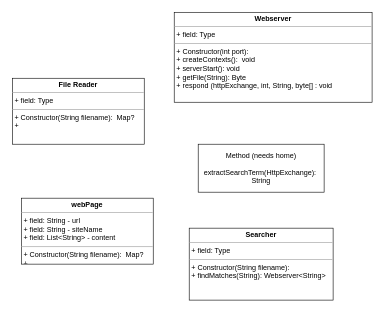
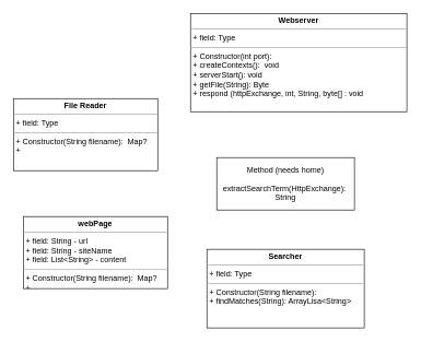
  <mxCell id="0" />
  <mxCell id="1" parent="0" />
  <mxCell id="2" value="&lt;p style=&quot;margin:0px;margin-top:4px;text-align:center;&quot;&gt;&lt;b&gt;Webserver&lt;/b&gt;&lt;/p&gt;&lt;hr size=&quot;1&quot;&gt;&lt;p style=&quot;margin:0px;margin-left:4px;&quot;&gt;+ field: Type&lt;/p&gt;&lt;hr size=&quot;1&quot;&gt;&lt;p style=&quot;margin:0px;margin-left:4px;&quot;&gt;+ Constructor(int port):&amp;nbsp;&lt;/p&gt;&lt;p style=&quot;margin:0px;margin-left:4px;&quot;&gt;+ createContexts():&amp;nbsp; void&lt;/p&gt;&lt;p style=&quot;margin:0px;margin-left:4px;&quot;&gt;+ serverStart(): void&lt;/p&gt;&lt;p style=&quot;margin:0px;margin-left:4px;&quot;&gt;+ getFile(String): Byte&lt;/p&gt;&lt;p style=&quot;margin:0px;margin-left:4px;&quot;&gt;+ respond (httpExchange, int, String, byte[] : void&lt;/p&gt;" style="verticalAlign=top;align=left;overflow=fill;fontSize=12;fontFamily=Helvetica;html=1;whiteSpace=wrap;" parent="1" vertex="1"><mxGeometry x="290" y="20" width="330" height="150" as="geometry" /></mxCell>
- <mxCell id="3" value="&lt;p style=&quot;margin:0px;margin-top:4px;text-align:center;&quot;&gt;&lt;b&gt;File Reader&lt;/b&gt;&lt;/p&gt;&lt;hr size=&quot;1&quot;&gt;&lt;p style=&quot;margin:0px;margin-left:4px;&quot;&gt;+ field: Type&lt;/p&gt;&lt;hr size=&quot;1&quot;&gt;&lt;p style=&quot;margin:0px;margin-left:4px;&quot;&gt;+ Constructor(String filename):&amp;nbsp; Map?&lt;/p&gt;&lt;p style=&quot;margin:0px;margin-left:4px;&quot;&gt;+&amp;nbsp;&lt;/p&gt;" style="verticalAlign=top;align=left;overflow=fill;fontSize=12;fontFamily=Helvetica;html=1;whiteSpace=wrap;" parent="1" vertex="1"><mxGeometry x="20" y="130" width="220" height="110" as="geometry" /></mxCell>
- <mxCell id="4" value="&lt;p style=&quot;margin:0px;margin-top:4px;text-align:center;&quot;&gt;&lt;b&gt;Searcher&lt;/b&gt;&lt;/p&gt;&lt;hr size=&quot;1&quot;&gt;&lt;p style=&quot;margin:0px;margin-left:4px;&quot;&gt;+ field: Type&lt;/p&gt;&lt;hr size=&quot;1&quot;&gt;&lt;p style=&quot;margin:0px;margin-left:4px;&quot;&gt;+ Constructor(String filename):&amp;nbsp;&lt;/p&gt;&lt;p style=&quot;margin:0px;margin-left:4px;&quot;&gt;+ findMatches(String): Webserver&amp;lt;String&amp;gt;&lt;/p&gt;" style="verticalAlign=top;align=left;overflow=fill;fontSize=12;fontFamily=Helvetica;html=1;whiteSpace=wrap;" parent="1" vertex="1"><mxGeometry x="315" y="380" width="240" height="120" as="geometry" /></mxCell>
+ <mxCell id="3" value="&lt;p style=&quot;margin:0px;margin-top:4px;text-align:center;&quot;&gt;&lt;b&gt;File Reader&lt;/b&gt;&lt;/p&gt;&lt;hr size=&quot;1&quot;&gt;&lt;p style=&quot;margin:0px;margin-left:4px;&quot;&gt;+ field: Type&lt;/p&gt;&lt;hr size=&quot;1&quot;&gt;&lt;p style=&quot;margin:0px;margin-left:4px;&quot;&gt;+ Constructor(String filename):&amp;nbsp; Map?&lt;/p&gt;&lt;p style=&quot;margin:0px;margin-left:4px;&quot;&gt;+&amp;nbsp;&lt;/p&gt;" style="verticalAlign=top;align=left;overflow=fill;fontSize=12;fontFamily=Helvetica;html=1;whiteSpace=wrap;" parent="1" vertex="1"><mxGeometry x="20" y="150" width="220" height="110" as="geometry" /></mxCell>
+ <mxCell id="4" value="&lt;p style=&quot;margin:0px;margin-top:4px;text-align:center;&quot;&gt;&lt;b&gt;Searcher&lt;/b&gt;&lt;/p&gt;&lt;hr size=&quot;1&quot;&gt;&lt;p style=&quot;margin:0px;margin-left:4px;&quot;&gt;+ field: Type&lt;/p&gt;&lt;hr size=&quot;1&quot;&gt;&lt;p style=&quot;margin:0px;margin-left:4px;&quot;&gt;+ Constructor(String filename):&amp;nbsp;&lt;/p&gt;&lt;p style=&quot;margin:0px;margin-left:4px;&quot;&gt;+ findMatches(String): ArrayLisa&amp;lt;String&amp;gt;&lt;/p&gt;" style="verticalAlign=top;align=left;overflow=fill;fontSize=12;fontFamily=Helvetica;html=1;whiteSpace=wrap;" parent="1" vertex="1"><mxGeometry x="315" y="380" width="240" height="120" as="geometry" /></mxCell>
  <mxCell id="5" value="Method (needs home)&lt;br&gt;&lt;br&gt;extractSearchTerm(HttpExchange):&amp;nbsp; String" style="html=1;whiteSpace=wrap;align=center;" parent="1" vertex="1"><mxGeometry x="330" y="240" width="210" height="80" as="geometry" /></mxCell>
  <mxCell id="6" value="&lt;p style=&quot;margin:0px;margin-top:4px;text-align:center;&quot;&gt;&lt;b&gt;webPage&lt;/b&gt;&lt;/p&gt;&lt;hr size=&quot;1&quot;&gt;&lt;p style=&quot;margin:0px;margin-left:4px;&quot;&gt;+ field: String - url&lt;/p&gt;&lt;p style=&quot;margin:0px;margin-left:4px;&quot;&gt;+ field: String - siteName&lt;/p&gt;&lt;p style=&quot;margin:0px;margin-left:4px;&quot;&gt;+ field: List&amp;lt;String&amp;gt; - content&lt;/p&gt;&lt;hr size=&quot;1&quot;&gt;&lt;p style=&quot;margin:0px;margin-left:4px;&quot;&gt;+ Constructor(String filename):&amp;nbsp; Map?&lt;/p&gt;&lt;p style=&quot;margin:0px;margin-left:4px;&quot;&gt;+&amp;nbsp;&lt;/p&gt;" style="verticalAlign=top;align=left;overflow=fill;fontSize=12;fontFamily=Helvetica;html=1;whiteSpace=wrap;" vertex="1" parent="1"><mxGeometry x="35" y="330" width="220" height="110" as="geometry" /></mxCell>
